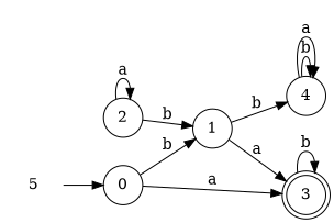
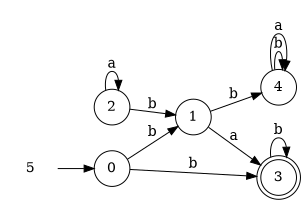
  digraph {
    rankdir=LR
    node [shape=circle]
    n1 [label=0]
    n2 [label=3 shape=doublecircle]
    n3 [label=1]
    n4 [label=4]
    n5 [label=2]
    5 [shape=plaintext]
-   n1 -> n2 [label=a]
+   n1 -> n2 [label=b]
    n1 -> n3 [label=b]
    n2 -> n2 [label=b]
    n3 -> n2 [label=a]
    n3 -> n4 [label=b]
    n4 -> n4 [label=b]
    n4 -> n4 [label=a]
    n5 -> n3 [label=b]
    n5 -> n5 [label=a]
    5 -> n1
  }
